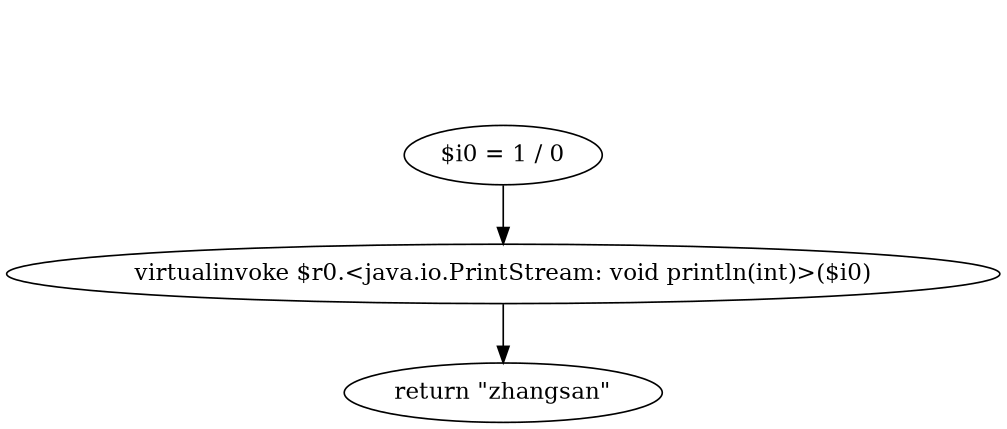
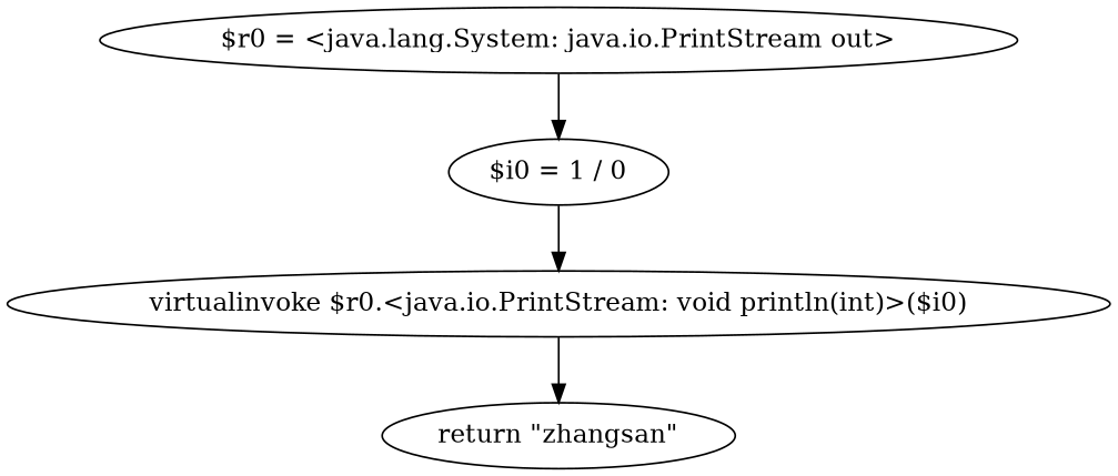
  digraph {
+   "$r0 = <java.lang.System: java.io.PrintStream out>"
    "$i0 = 1 / 0"
    "virtualinvoke $r0.<java.io.PrintStream: void println(int)>($i0)"
    "return \"zhangsan\""
+   "$r0 = <java.lang.System: java.io.PrintStream out>" -> "$i0 = 1 / 0"
    "$i0 = 1 / 0" -> "virtualinvoke $r0.<java.io.PrintStream: void println(int)>($i0)"
    "virtualinvoke $r0.<java.io.PrintStream: void println(int)>($i0)" -> "return \"zhangsan\""
  }
